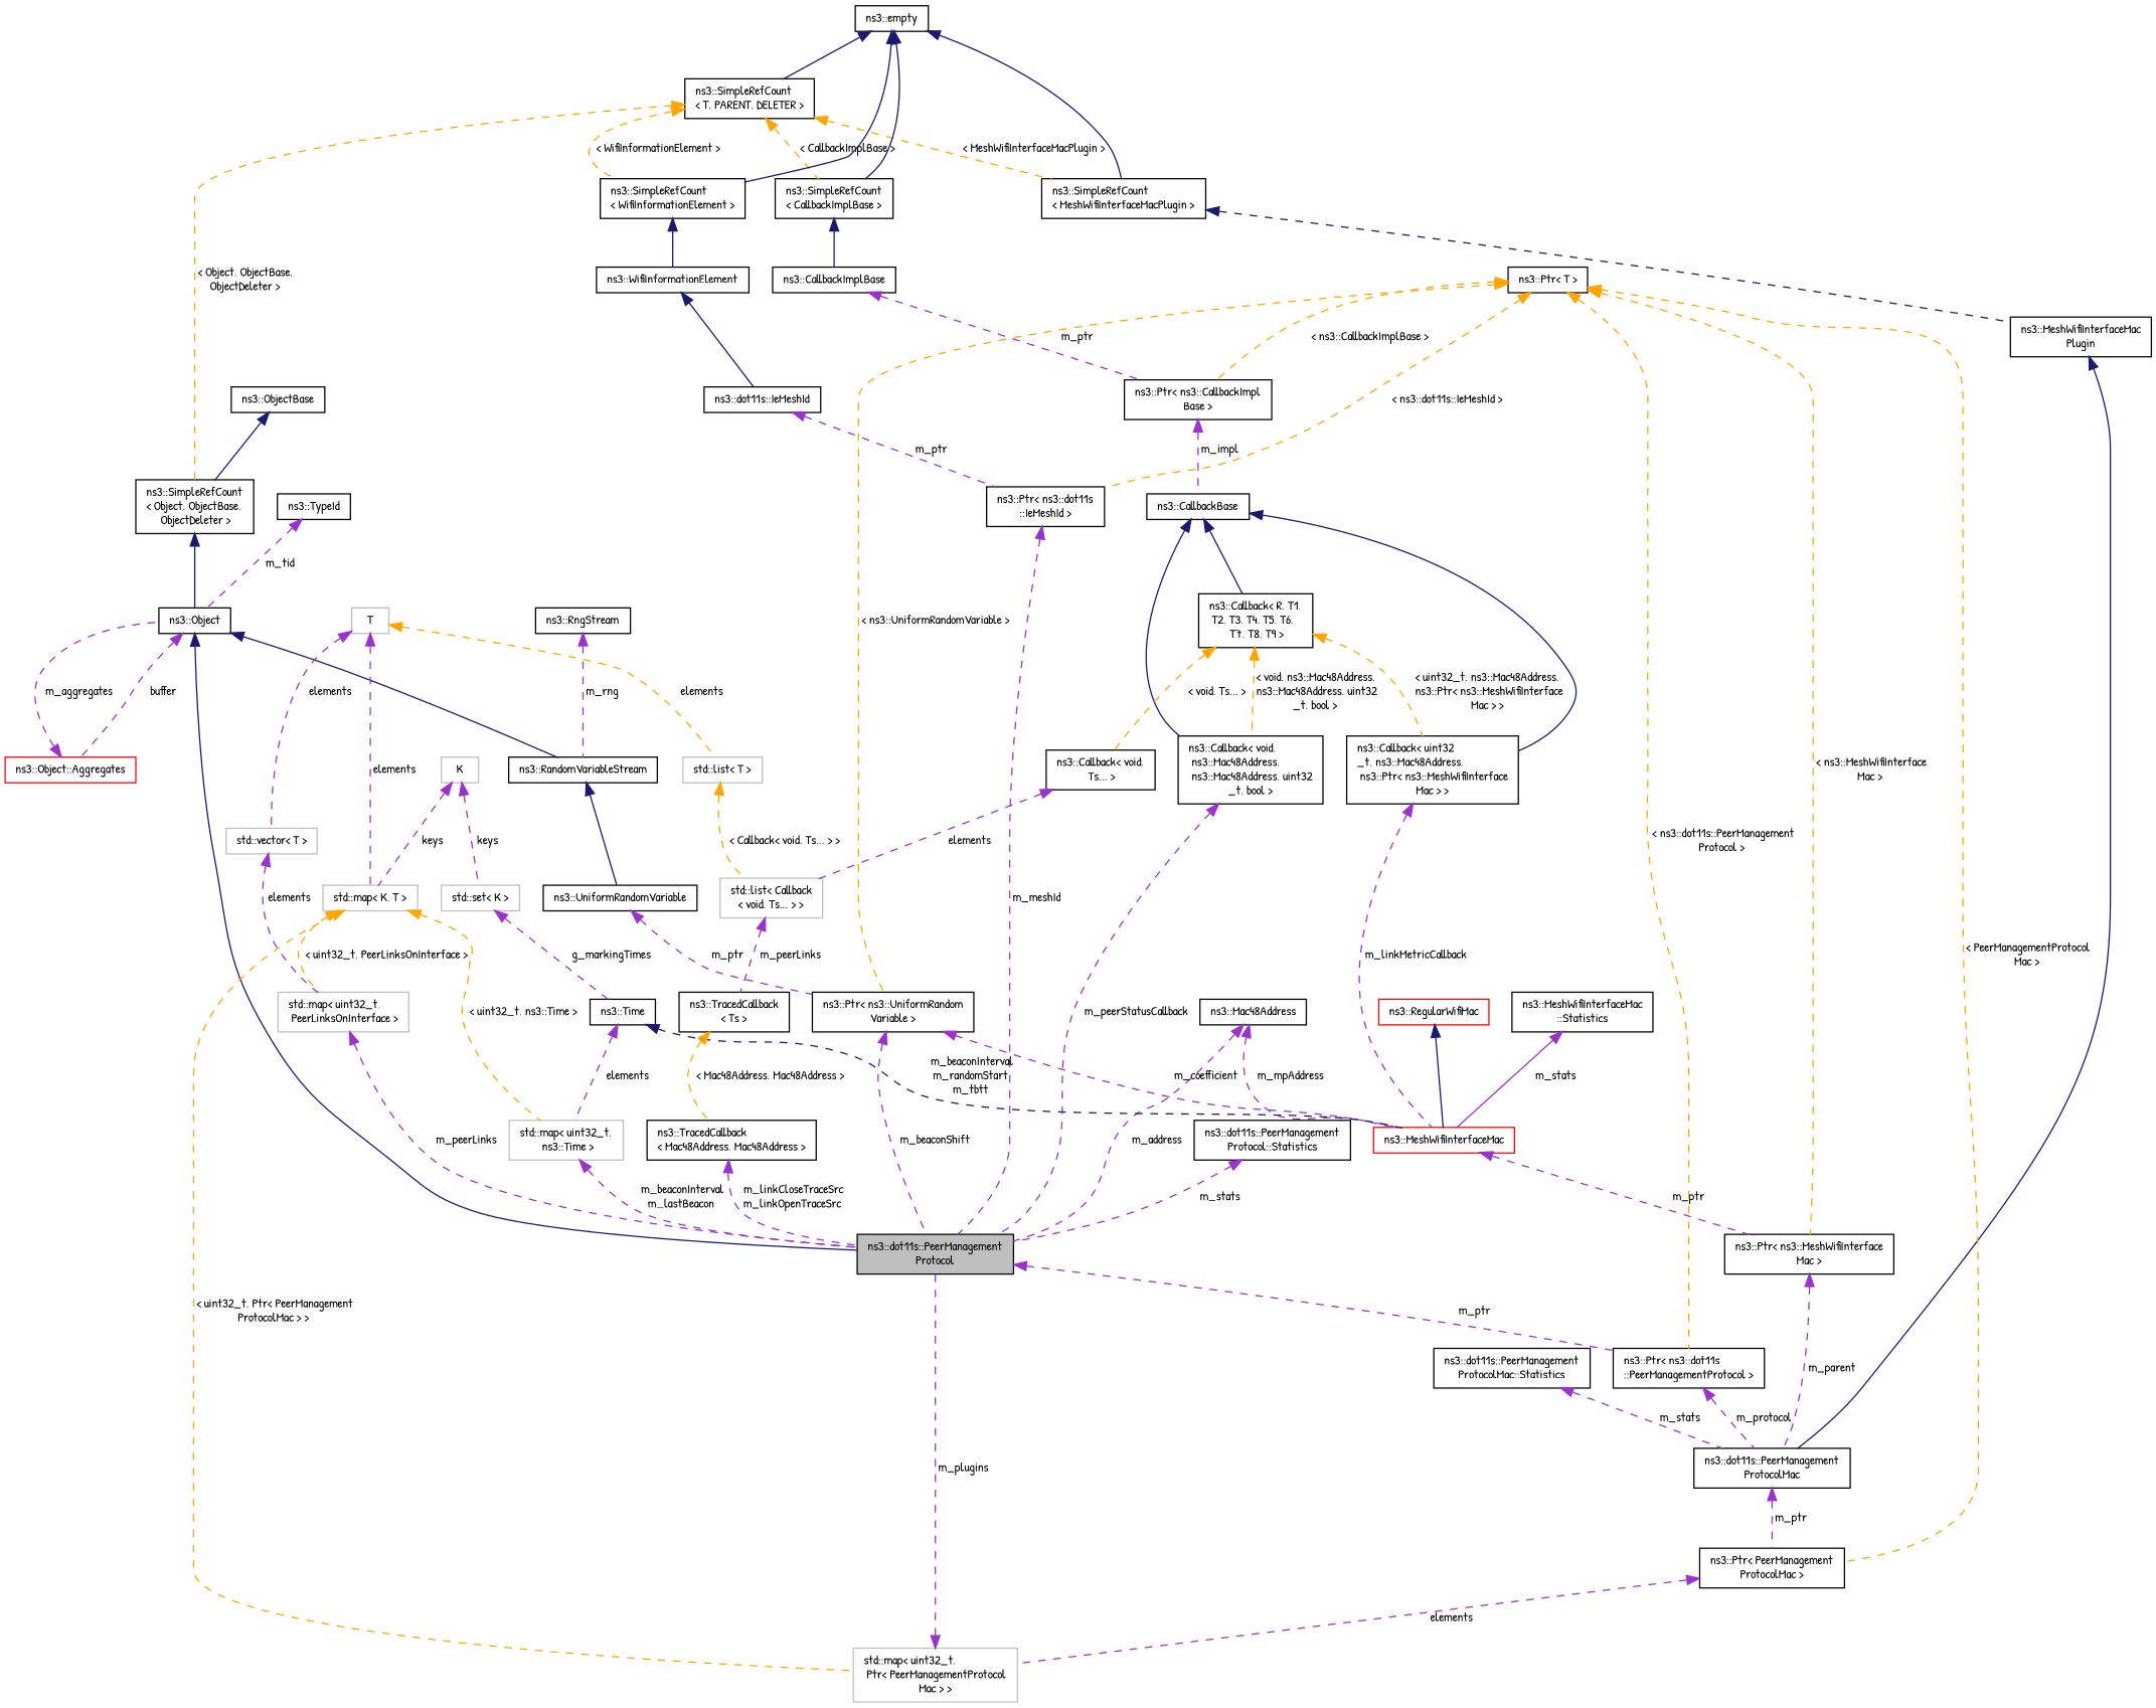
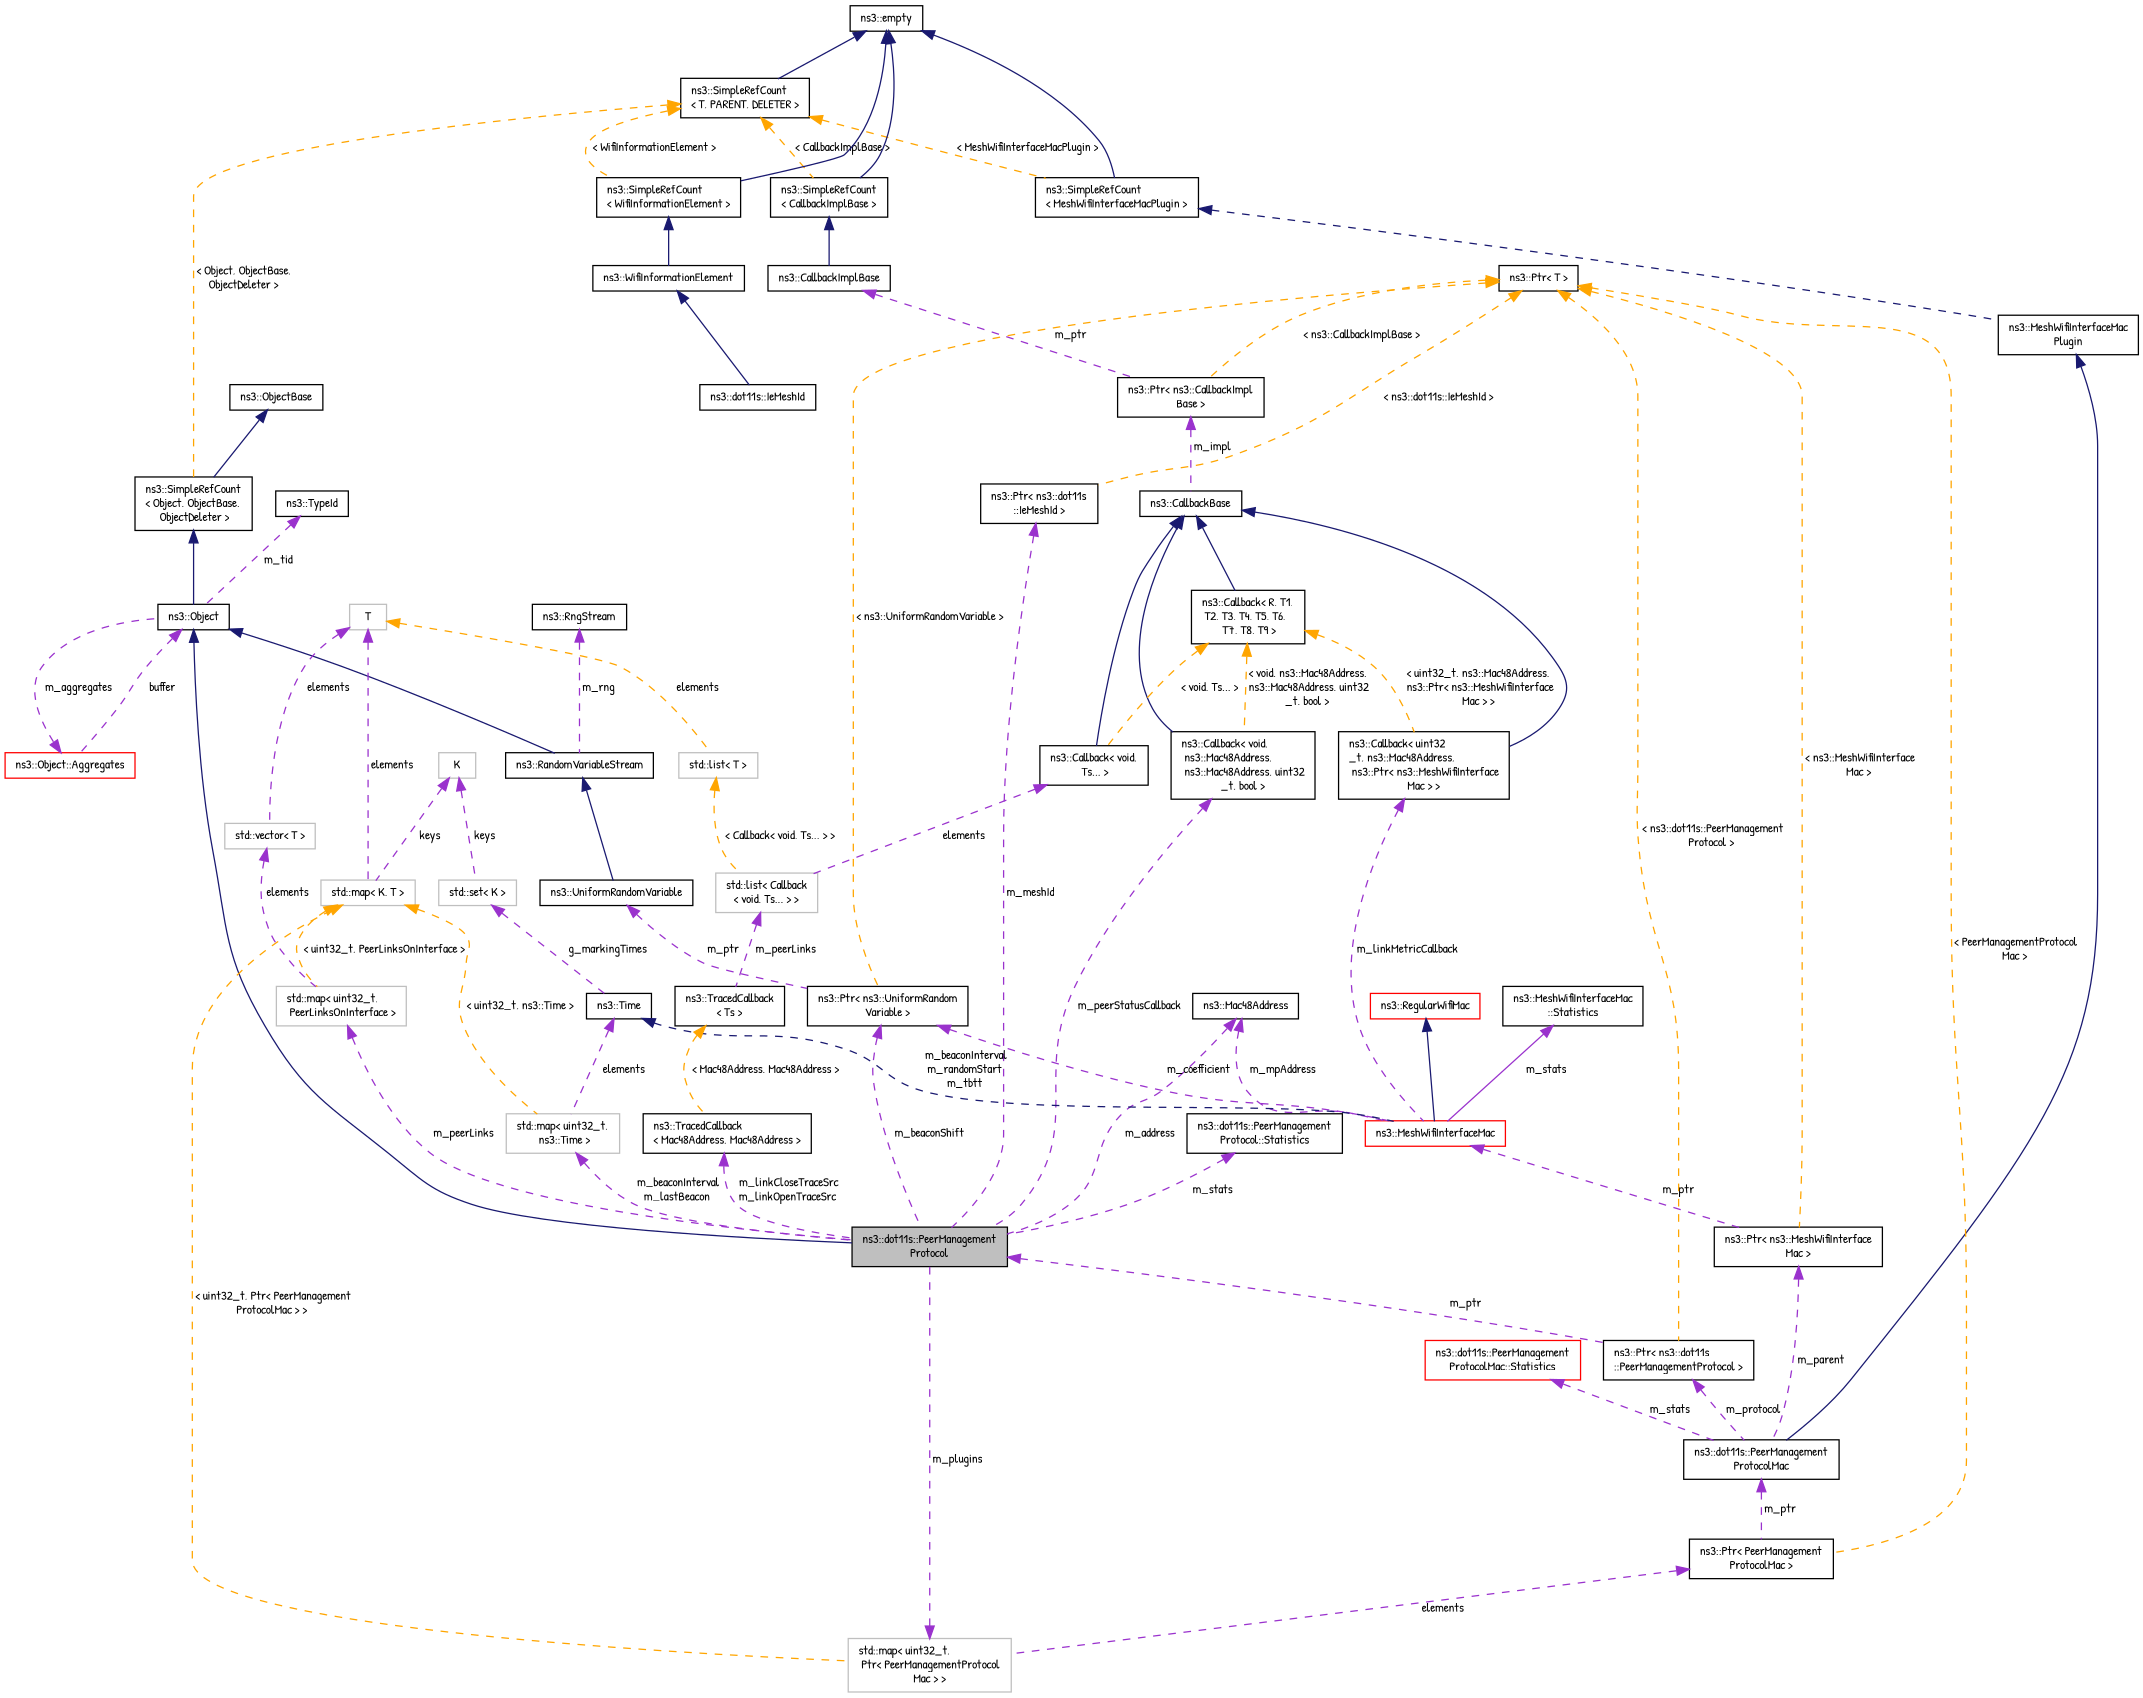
  digraph {
    fontname="Patrick Hand"
    node [color=black fillcolor=white fontname="Patrick Hand" fontsize=10 shape=record style=filled]
    edge [color=darkorchid3 dir=back fontname="Patrick Hand" fontsize=10 labelfontname=Helvetica labelfontsize=10 style=dashed]
    n1 [fillcolor=grey75 fontcolor=black height=0.2 label="ns3::dot11s::PeerManagement\lProtocol" width=0.4]
    n2 [height=0.2 label="ns3::Ptr\< ns3::dot11s\l::PeerManagementProtocol \>" width=0.4]
    n3 [height=0.2 label="ns3::dot11s::PeerManagement\lProtocolMac" width=0.4]
    n4 [height=0.2 label="ns3::Object" width=0.4]
    n5 [color=red height=0.2 label="ns3::Object::Aggregates" width=0.4]
    n6 [height=0.2 label="ns3::RandomVariableStream" width=0.4]
    n7 [height=0.2 label="ns3::UniformRandomVariable" width=0.4]
    n8 [height=0.2 label="ns3::SimpleRefCount\l\< Object, ObjectBase,\l ObjectDeleter \>" width=0.4]
    n9 [height=0.2 label="ns3::ObjectBase" width=0.4]
    n10 [height=0.2 label="ns3::SimpleRefCount\l\< T, PARENT, DELETER \>" width=0.4]
    n11 [height=0.2 label="ns3::SimpleRefCount\l\< MeshWifiInterfaceMacPlugin \>" width=0.4]
    n12 [height=0.2 label="ns3::SimpleRefCount\l\< CallbackImplBase \>" width=0.4]
    n13 [height=0.2 label="ns3::SimpleRefCount\l\< WifiInformationElement \>" width=0.4]
    n14 [height=0.2 label="ns3::MeshWifiInterfaceMac\lPlugin" width=0.4]
    n15 [height=0.2 label="ns3::CallbackImplBase" width=0.4]
    n16 [height=0.2 label="ns3::WifiInformationElement" width=0.4]
    n17 [height=0.2 label="ns3::empty" width=0.4]
    n18 [height=0.2 label="ns3::TypeId" width=0.4]
    n19 [height=0.2 label="ns3::Mac48Address" width=0.4]
    n20 [color=red height=0.2 label="ns3::MeshWifiInterfaceMac" width=0.4]
    n21 [height=0.2 label="ns3::Ptr\< ns3::MeshWifiInterface\lMac \>" width=0.4]
    n22 [color=grey75 height=0.2 label="std::map\< uint32_t,\l Ptr\< PeerManagementProtocol\lMac \> \>" width=0.4]
    n23 [height=0.2 label="ns3::Ptr\< PeerManagement\lProtocolMac \>" width=0.4]
    n24 [height=0.2 label="ns3::Ptr\< T \>" width=0.4]
    n25 [height=0.2 label="ns3::Ptr\< ns3::CallbackImpl\lBase \>" width=0.4]
    n26 [height=0.2 label="ns3::Ptr\< ns3::UniformRandom\lVariable \>" width=0.4]
    n27 [height=0.2 label="ns3::Ptr\< ns3::dot11s\l::IeMeshId \>" width=0.4]
    n28 [height=0.2 label="ns3::CallbackBase" width=0.4]
    n29 [color=red height=0.2 label="ns3::RegularWifiMac" width=0.4]
    n30 [height=0.2 label="ns3::MeshWifiInterfaceMac\l::Statistics" width=0.4]
    n31 [height=0.2 label="ns3::Callback\< uint32\l_t, ns3::Mac48Address,\l ns3::Ptr\< ns3::MeshWifiInterface\lMac \> \>" width=0.4]
    n32 [height=0.2 label="ns3::Callback\< R, T1,\l T2, T3, T4, T5, T6,\l T7, T8, T9 \>" width=0.4]
    n33 [height=0.2 label="ns3::Callback\< void,\l ns3::Mac48Address,\l ns3::Mac48Address, uint32\l_t, bool \>" width=0.4]
    n34 [height=0.2 label="ns3::Callback\< void,\l Ts... \>" width=0.4]
    n35 [color=grey75 height=0.2 label="std::list\< Callback\l\< void, Ts... \> \>" width=0.4]
    n36 [height=0.2 label="ns3::Time" width=0.4]
    n37 [color=grey75 height=0.2 label="std::map\< uint32_t,\l ns3::Time \>" width=0.4]
    n38 [color=grey75 height=0.2 label="std::set\< K \>" width=0.4]
    n39 [color=grey75 height=0.2 label=K width=0.4]
    n40 [color=grey75 height=0.2 label="std::map\< K, T \>" width=0.4]
    n41 [color=grey75 height=0.2 label="std::map\< uint32_t,\l PeerLinksOnInterface \>" width=0.4]
    n42 [height=0.2 label="ns3::RngStream" width=0.4]
-   n43 [height=0.2 label="ns3::dot11s::PeerManagement\lProtocolMac::Statistics" width=0.4]
+   n43 [color=red height=0.2 label="ns3::dot11s::PeerManagement\lProtocolMac::Statistics" width=0.4]
    n44 [color=grey75 height=0.2 label=T width=0.4]
    n45 [color=grey75 height=0.2 label="std::vector\< T \>" width=0.4]
    n46 [color=grey75 height=0.2 label="std::list\< T \>" width=0.4]
    n47 [height=0.2 label="ns3::dot11s::PeerManagement\lProtocol::Statistics" width=0.4]
    n48 [height=0.2 label="ns3::dot11s::IeMeshId" width=0.4]
    n49 [height=0.2 label="ns3::TracedCallback\l\< Mac48Address, Mac48Address \>" width=0.4]
    n50 [height=0.2 label="ns3::TracedCallback\l\< Ts \>" width=0.4]
    n1 -> n2 [label=" m_ptr"]
    n2 -> n3 [label=" m_protocol"]
    n3 -> n23 [label=" m_ptr"]
    n4 -> n1 [color=midnightblue style=solid]
    n4 -> n5 [label=" buffer"]
    n4 -> n6 [color=midnightblue style=solid]
    n5 -> n4 [label=" m_aggregates"]
    n6 -> n7 [color=midnightblue style=solid]
    n7 -> n26 [label=" m_ptr"]
    n8 -> n4 [color=midnightblue style=solid]
    n9 -> n8 [color=midnightblue style=solid]
    n10 -> n8 [color=orange label=" \< Object, ObjectBase,\l ObjectDeleter \>"]
    n10 -> n11 [color=orange label=" \< MeshWifiInterfaceMacPlugin \>"]
    n10 -> n12 [color=orange label=" \< CallbackImplBase \>"]
    n10 -> n13 [color=orange label=" \< WifiInformationElement \>"]
    n11 -> n14 [color=midnightblue]
    n12 -> n15 [color=midnightblue style=solid]
    n13 -> n16 [color=midnightblue style=solid]
    n14 -> n3 [color=midnightblue style=solid]
    n15 -> n25 [label=" m_ptr"]
    n16 -> n48 [color=midnightblue style=solid]
    n17 -> n10 [color=midnightblue style=solid]
    n17 -> n11 [color=midnightblue style=solid]
    n17 -> n12 [color=midnightblue style=solid]
    n17 -> n13 [color=midnightblue style=solid]
    n18 -> n4 [label=" m_tid"]
    n19 -> n1 [label=" m_address"]
    n19 -> n20 [label=" m_mpAddress"]
    n20 -> n21 [label=" m_ptr"]
    n21 -> n3 [label=" m_parent"]
    n22 -> n1 [label=" m_plugins"]
    n23 -> n22 [label=" elements"]
    n24 -> n2 [color=orange label=" \< ns3::dot11s::PeerManagement\lProtocol \>"]
    n24 -> n21 [color=orange label=" \< ns3::MeshWifiInterface\lMac \>"]
    n24 -> n23 [color=orange label=" \< PeerManagementProtocol\lMac \>"]
    n24 -> n25 [color=orange label=" \< ns3::CallbackImplBase \>"]
    n24 -> n26 [color=orange label=" \< ns3::UniformRandomVariable \>"]
    n24 -> n27 [color=orange label=" \< ns3::dot11s::IeMeshId \>"]
    n25 -> n28 [label=" m_impl"]
    n26 -> n1 [label=" m_beaconShift"]
    n26 -> n20 [label=" m_coefficient"]
    n27 -> n1 [label=" m_meshId"]
    n28 -> n31 [color=midnightblue style=solid]
    n28 -> n32 [color=midnightblue style=solid]
    n28 -> n33 [color=midnightblue style=solid]
+   n28 -> n34 [color=midnightblue style=solid]
    n29 -> n20 [color=midnightblue style=solid]
    n30 -> n20 [label=" m_stats" style=solid]
    n31 -> n20 [label=" m_linkMetricCallback"]
    n32 -> n31 [color=orange label=" \< uint32_t, ns3::Mac48Address,\l ns3::Ptr\< ns3::MeshWifiInterface\lMac \> \>"]
    n32 -> n33 [color=orange label=" \< void, ns3::Mac48Address,\l ns3::Mac48Address, uint32\l_t, bool \>"]
    n32 -> n34 [color=orange label=" \< void, Ts... \>"]
    n33 -> n1 [label=" m_peerStatusCallback"]
    n34 -> n35 [label=" elements"]
    n35 -> n50 [label=" m_peerLinks"]
    n36 -> n20 [color=midnightblue label=" m_beaconInterval\nm_randomStart\nm_tbtt"]
    n36 -> n37 [label=" elements"]
    n37 -> n1 [label=" m_beaconInterval\nm_lastBeacon"]
    n38 -> n36 [label=" g_markingTimes"]
    n39 -> n38 [label=" keys"]
    n39 -> n40 [label=" keys"]
    n40 -> n22 [color=orange label=" \< uint32_t, Ptr\< PeerManagement\lProtocolMac \> \>"]
    n40 -> n37 [color=orange label=" \< uint32_t, ns3::Time \>"]
    n40 -> n41 [color=orange label=" \< uint32_t, PeerLinksOnInterface \>"]
    n41 -> n1 [label=" m_peerLinks"]
    n42 -> n6 [label=" m_rng"]
    n43 -> n3 [label=" m_stats"]
    n44 -> n40 [label=" elements"]
    n44 -> n45 [label=" elements"]
    n44 -> n46 [color=orange label=" elements"]
    n45 -> n41 [label=" elements"]
    n46 -> n35 [color=orange label=" \< Callback\< void, Ts... \> \>"]
    n47 -> n1 [label=" m_stats"]
-   n48 -> n27 [label=" m_ptr"]
    n49 -> n1 [label=" m_linkCloseTraceSrc\nm_linkOpenTraceSrc"]
    n50 -> n49 [color=orange label=" \< Mac48Address, Mac48Address \>"]
  }
